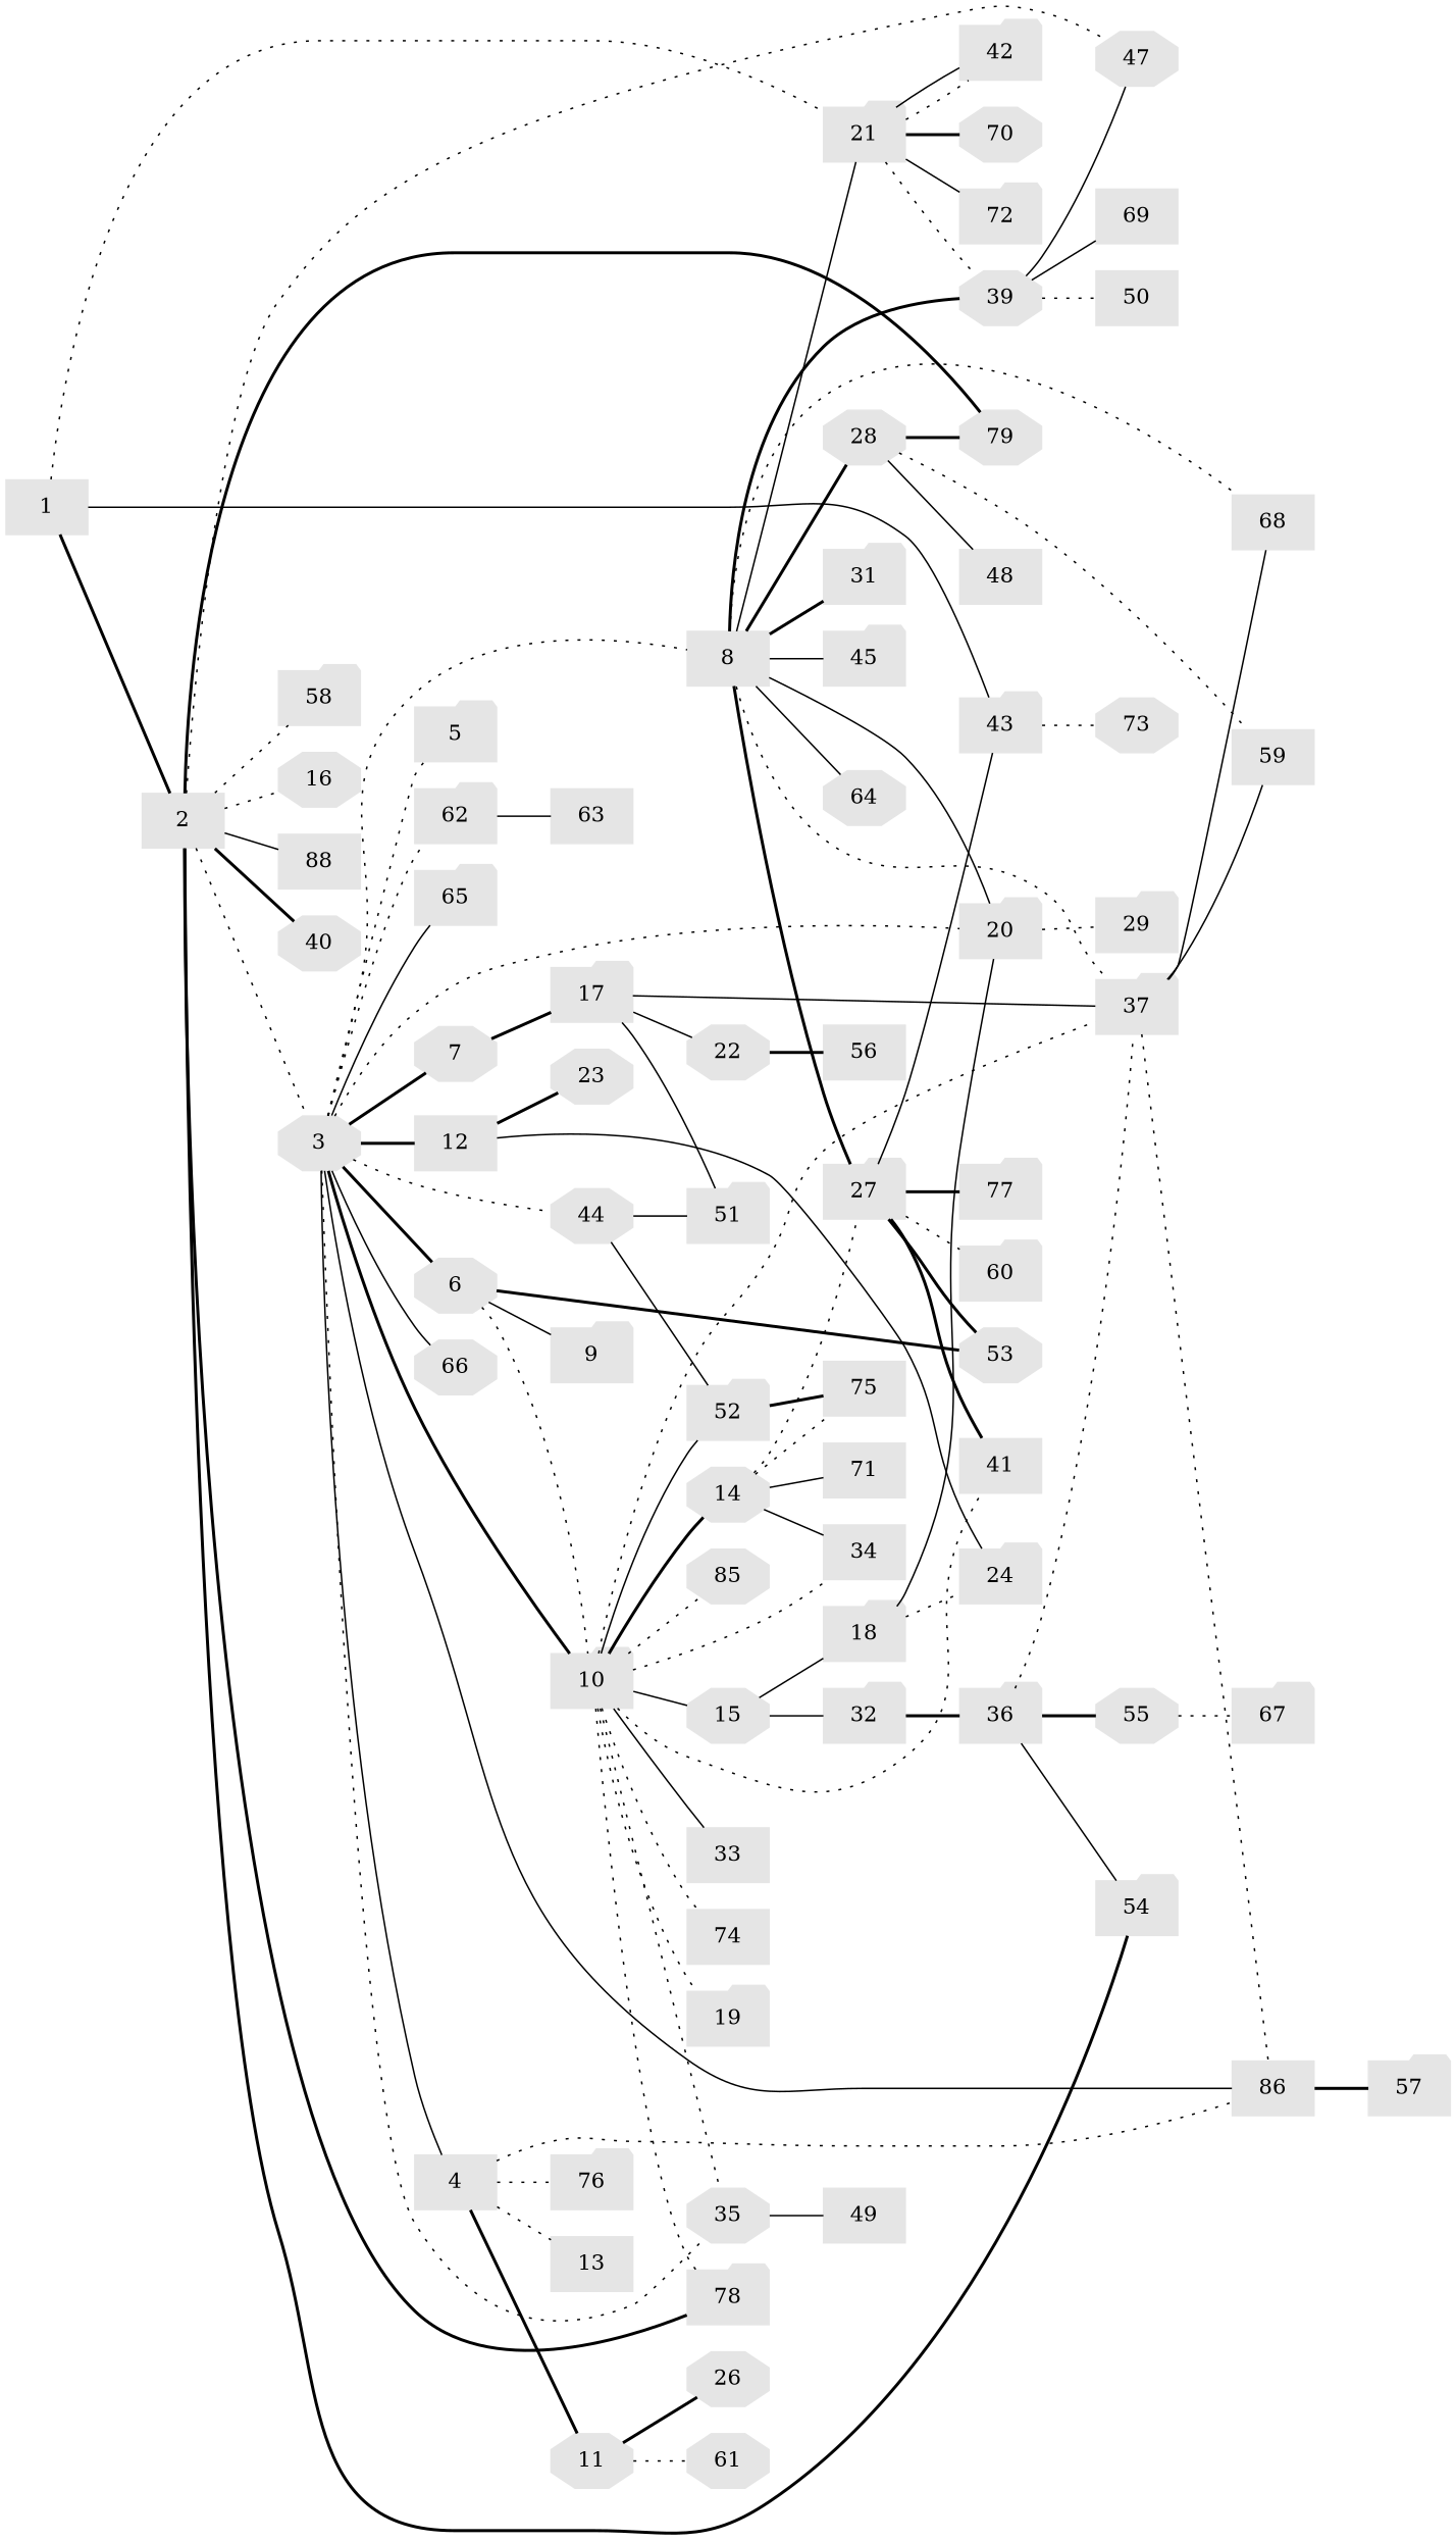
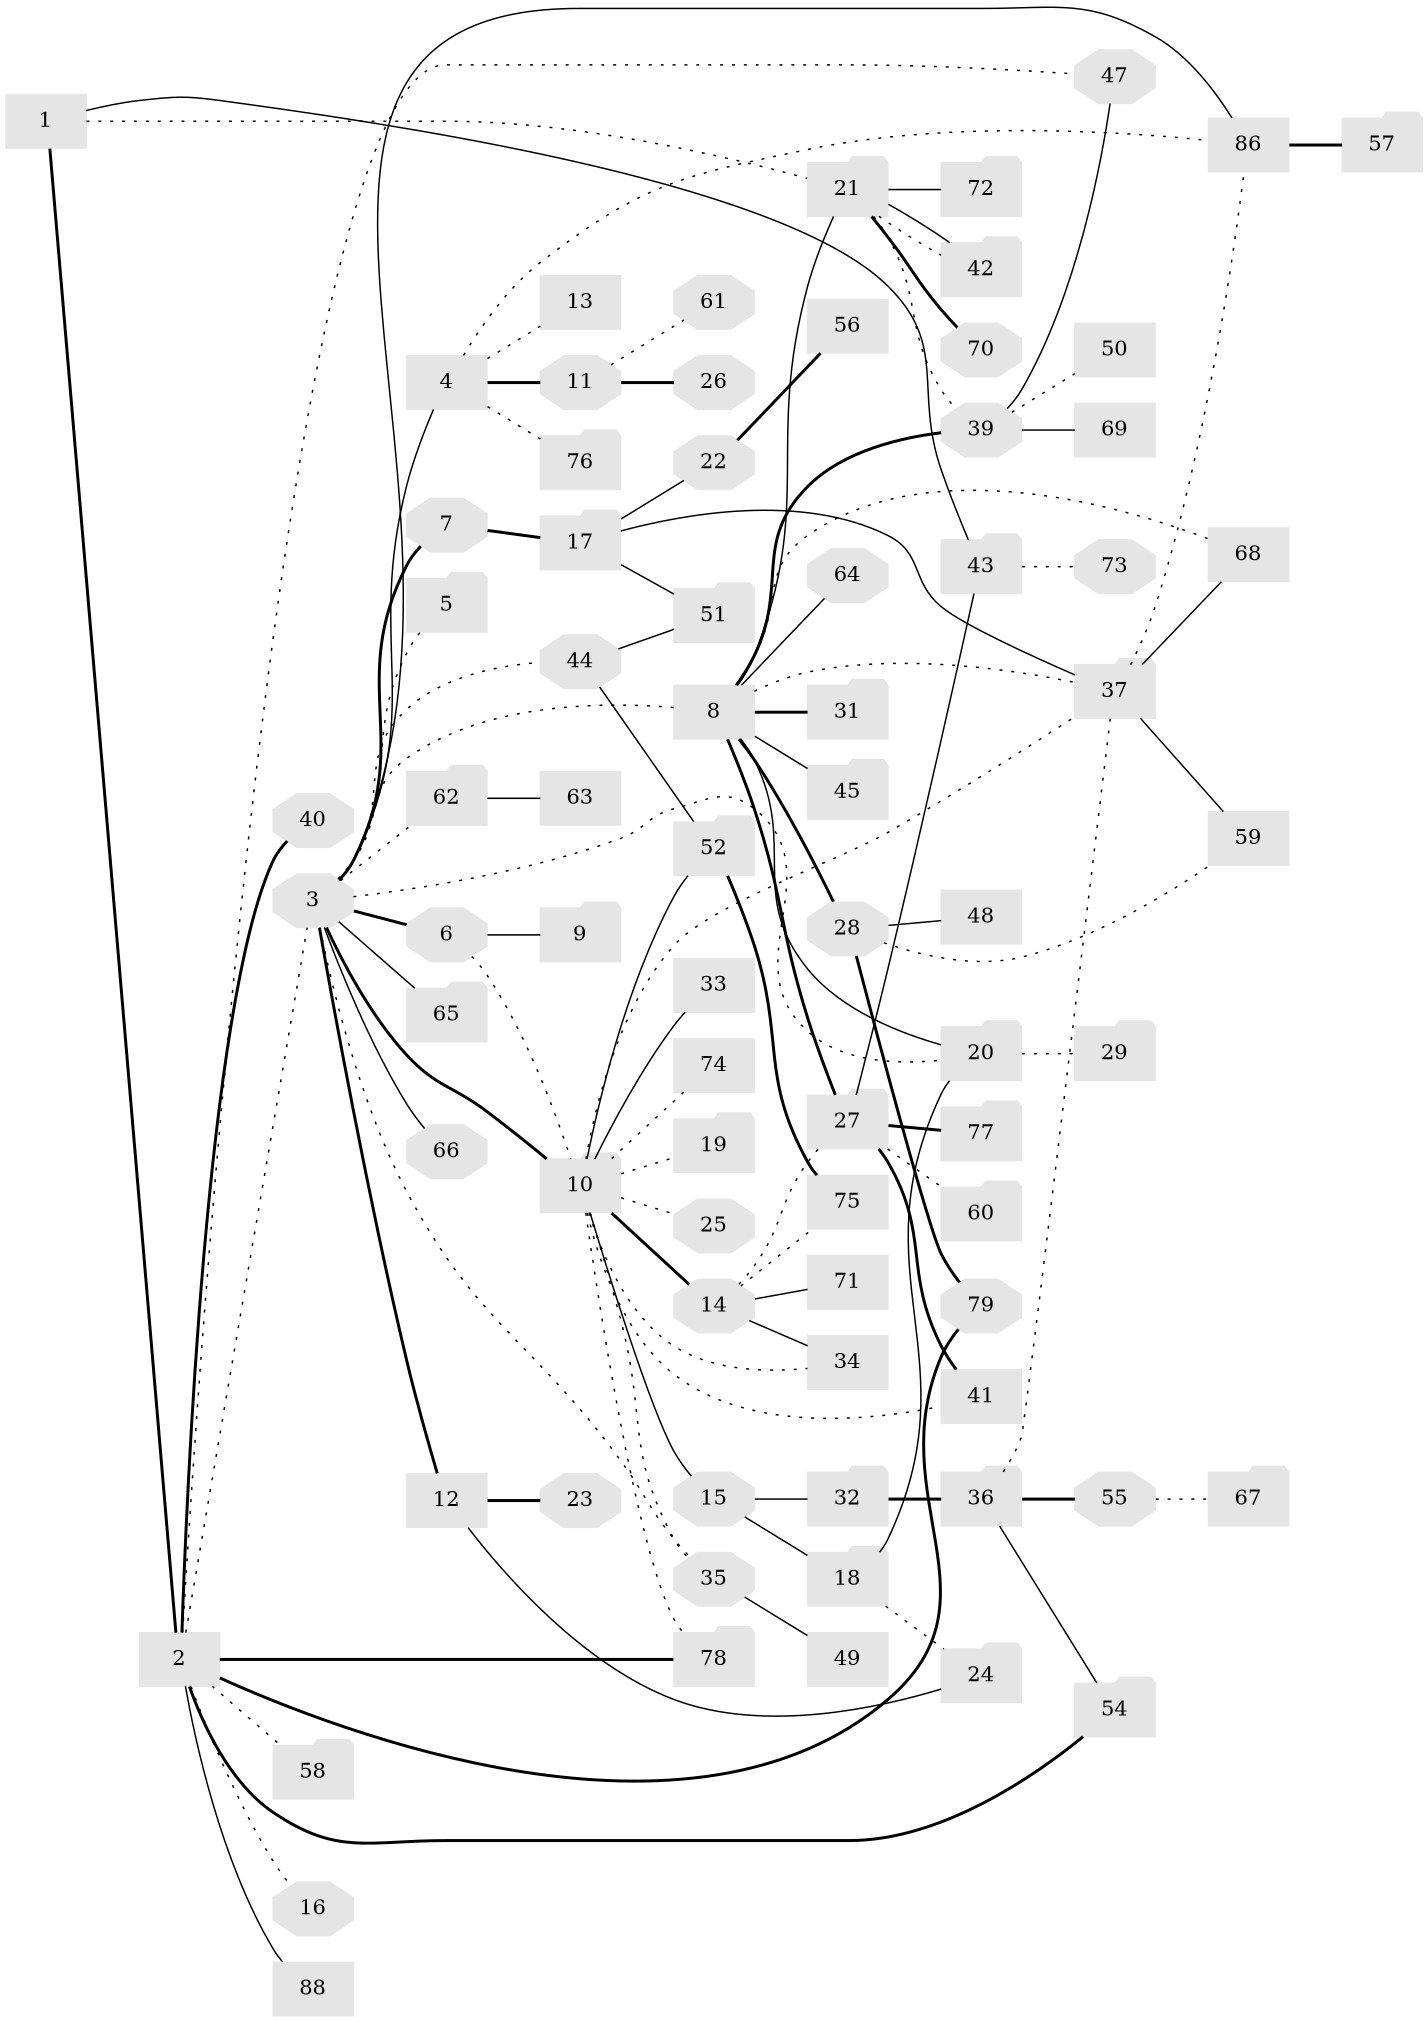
  graph {
    rankdir=LR
    node [color=gray90 shape=folder style=filled]
    edge [style=dotted]
    1 [shape=box]
    2 [shape=box]
    21
    43
    3 [shape=octagon]
    16 [shape=octagon]
    n7 [label=88 shape=box]
    40 [shape=octagon]
    47 [shape=octagon]
    54
    58
    78
    79 [shape=octagon]
    17
    37
    22 [shape=octagon]
    51
    39 [shape=octagon]
    42
    70 [shape=octagon]
    72
    73 [shape=octagon]
    4 [shape=box]
    5
    6 [shape=octagon]
    7 [shape=octagon]
    8 [shape=box]
    10
    12 [shape=box]
    20
    35 [shape=octagon]
    44 [shape=octagon]
    n33 [label=86 shape=box]
    62
    65
    66 [shape=octagon]
    11 [shape=octagon]
    13 [shape=box]
    76
    9
-   53 [shape=octagon]
    27
    28 [shape=octagon]
    31
    45
    64 [shape=octagon]
    68 [shape=box]
    14 [shape=octagon]
    15 [shape=octagon]
    19
-   25 [shape=octagon label=85]
+   25 [shape=octagon]
    33 [shape=box]
    34 [shape=box]
    41 [shape=box]
    52
    74 [shape=box]
    23 [shape=octagon]
    24
    29
    49 [shape=box]
    57
    63 [shape=box]
    26 [shape=octagon]
    61 [shape=octagon]
    60
    77
    48 [shape=box]
    59 [shape=box]
    50 [shape=box]
    69 [shape=box]
    71 [shape=box]
    75 [shape=box]
    18
    32
    36
    56 [shape=box]
    55 [shape=octagon]
    67
    1 -- 2 [style=bold]
    1 -- 21
    1 -- 43 [style=solid]
    2 -- 3
    2 -- 16
    2 -- n7 [style=solid]
    2 -- 40 [style=bold]
    2 -- 47
    2 -- 54 [style=bold]
    2 -- 58
    2 -- 78 [style=bold]
    2 -- 79 [style=bold]
    21 -- 39
    21 -- 42
    21 -- 42 [style=solid]
    21 -- 70 [style=bold]
    21 -- 72 [style=solid]
    43 -- 73
    3 -- 4 [style=solid]
    3 -- 5
    3 -- 6 [style=bold]
    3 -- 7 [style=bold]
    3 -- 8
    3 -- 10 [style=bold]
    3 -- 12 [style=bold]
    3 -- 20
    3 -- 35
    3 -- 44
    3 -- n33 [style=solid]
    3 -- 62
    3 -- 65 [style=solid]
    3 -- 66 [style=solid]
    17 -- 37 [style=solid]
    17 -- 22 [style=solid]
    17 -- 51 [style=solid]
    37 -- n33
    37 -- 68 [style=solid]
    37 -- 59 [style=solid]
    22 -- 56 [style=bold]
    39 -- 47 [style=solid]
    39 -- 50
    39 -- 69 [style=solid]
    4 -- n33
    4 -- 11 [style=bold]
    4 -- 13
    4 -- 76
    6 -- 10
    6 -- 9 [style=solid]
-   6 -- 53 [style=bold]
    7 -- 17 [style=bold]
    8 -- 21 [style=solid]
    8 -- 37
    8 -- 39 [style=bold]
    8 -- 20 [style=solid]
    8 -- 27 [style=bold]
    8 -- 28 [style=bold]
    8 -- 31 [style=bold]
    8 -- 45 [style=solid]
    8 -- 64 [style=solid]
    8 -- 68
    10 -- 78
    10 -- 37
    10 -- 35
    10 -- 14 [style=bold]
    10 -- 15 [style=solid]
    10 -- 19
    10 -- 25
    10 -- 33 [style=solid]
    10 -- 34
    10 -- 41
    10 -- 52 [style=solid]
    10 -- 74
    12 -- 23 [style=bold]
    12 -- 24 [style=solid]
    20 -- 29
    35 -- 49 [style=solid]
    44 -- 51 [style=solid]
    44 -- 52 [style=solid]
    n33 -- 57 [style=bold]
    62 -- 63 [style=solid]
    11 -- 26 [style=bold]
    11 -- 61
    27 -- 43 [style=solid]
-   27 -- 53 [style=bold]
    27 -- 41 [style=bold]
    27 -- 60
    27 -- 77 [style=bold]
    28 -- 79 [style=bold]
    28 -- 48 [style=solid]
    28 -- 59
    14 -- 27
    14 -- 34 [style=solid]
    14 -- 71 [style=solid]
    14 -- 75
    15 -- 18 [style=solid]
    15 -- 32 [style=solid]
    52 -- 75 [style=bold]
    18 -- 20 [style=solid]
    18 -- 24
    32 -- 36 [style=bold]
    36 -- 54 [style=solid]
    36 -- 37
    36 -- 55 [style=bold]
    55 -- 67
  }
